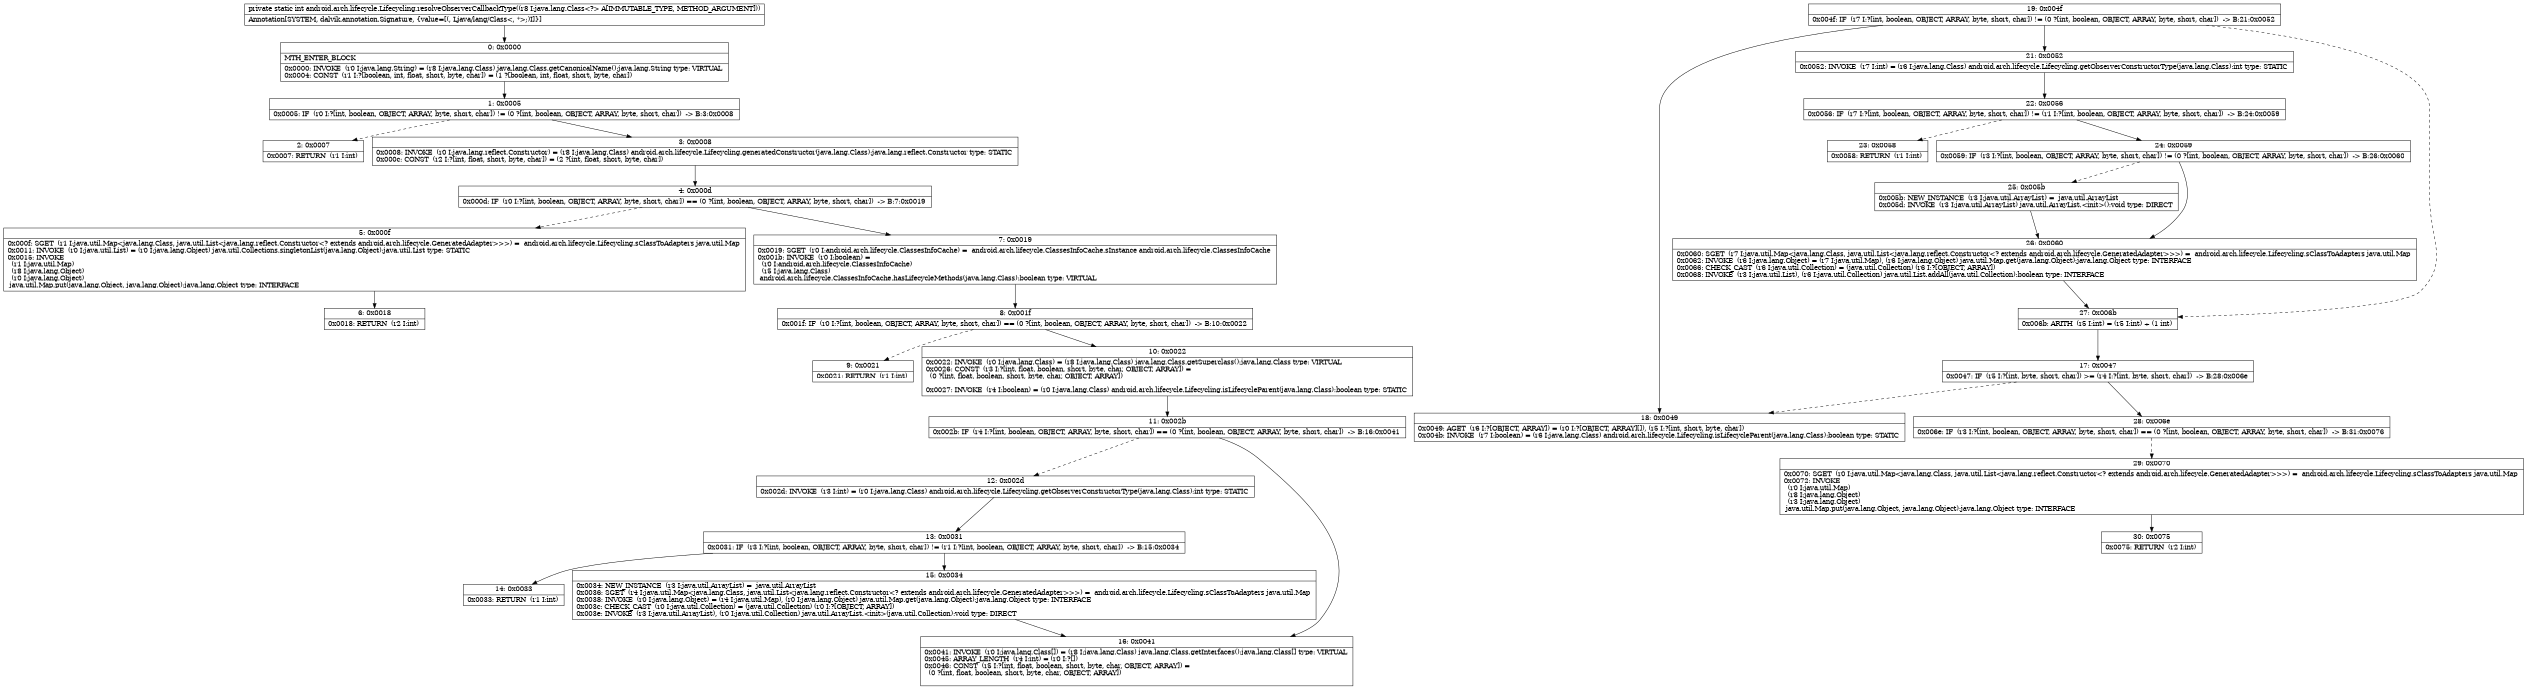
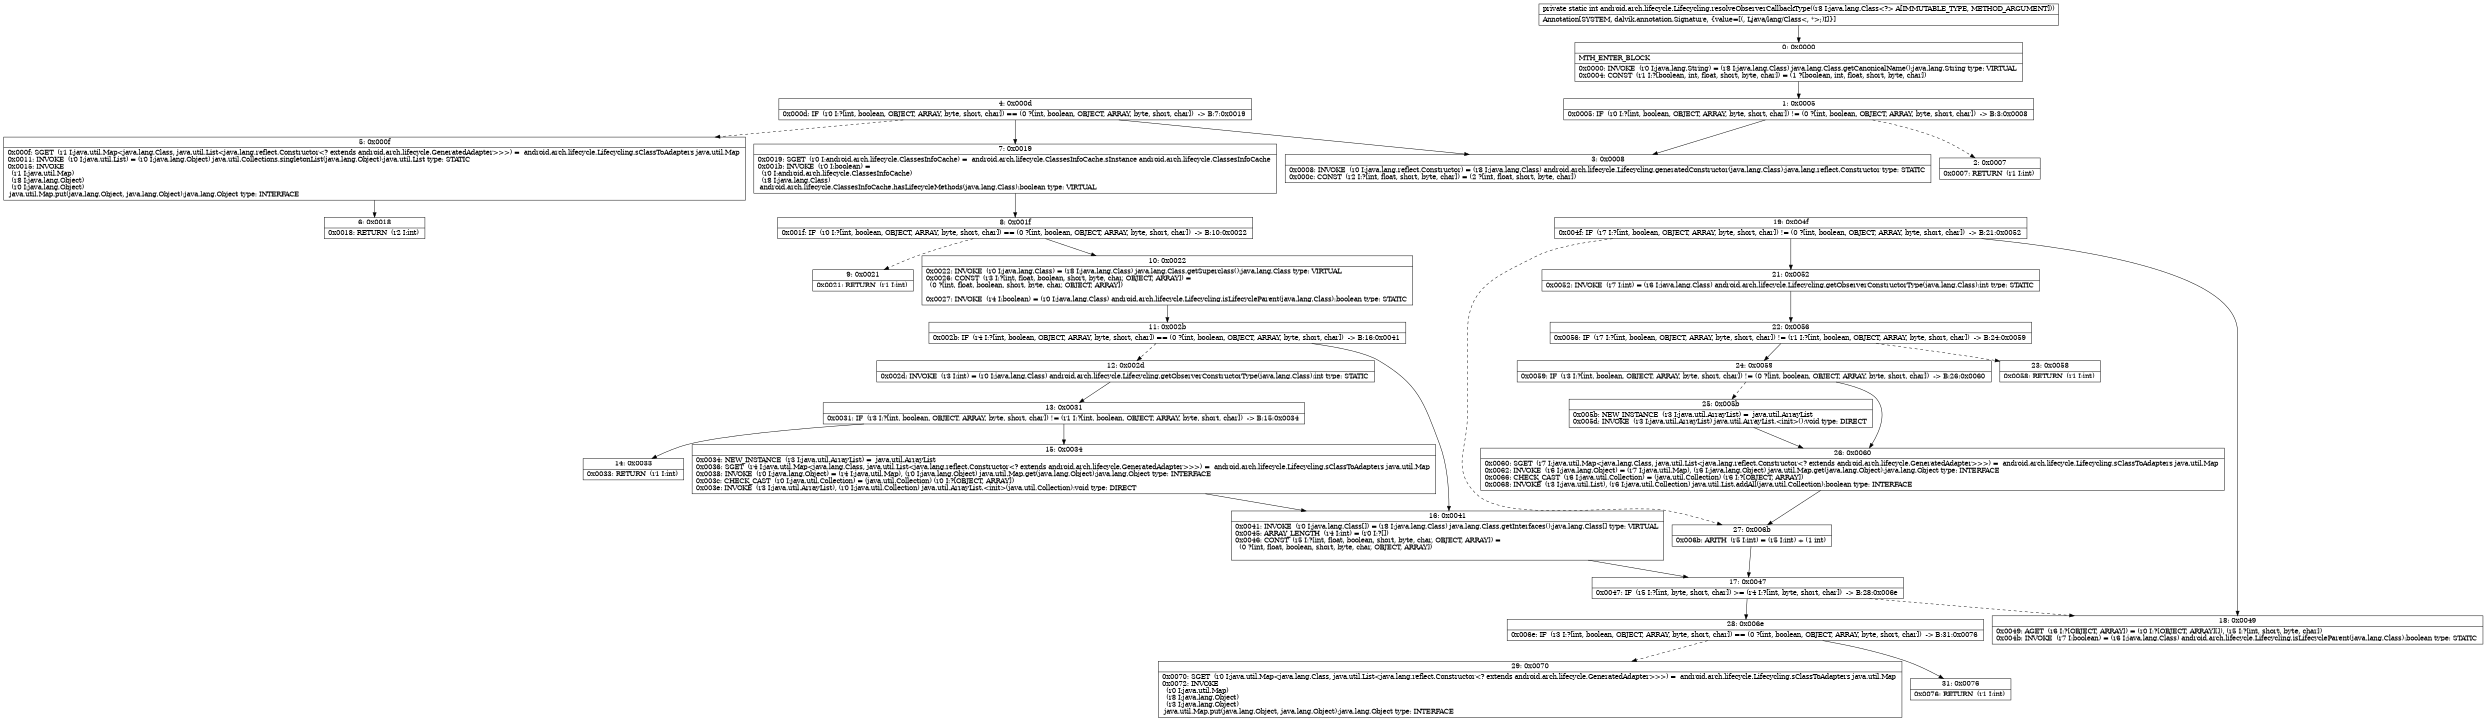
  digraph {
    node [shape=record]
    n1 [label="{0\:\ 0x0000|MTH_ENTER_BLOCK\l|0x0000: INVOKE  (r0 I:java.lang.String) = (r8 I:java.lang.Class) java.lang.Class.getCanonicalName():java.lang.String type: VIRTUAL \l0x0004: CONST  (r1 I:?[boolean, int, float, short, byte, char]) = (1 ?[boolean, int, float, short, byte, char]) \l}"]
    n2 [label="{1\:\ 0x0005|0x0005: IF  (r0 I:?[int, boolean, OBJECT, ARRAY, byte, short, char]) != (0 ?[int, boolean, OBJECT, ARRAY, byte, short, char])  \-\> B:3:0x0008 \l}"]
    n3 [label="{2\:\ 0x0007|0x0007: RETURN  (r1 I:int) \l}"]
    n4 [label="{3\:\ 0x0008|0x0008: INVOKE  (r0 I:java.lang.reflect.Constructor) = (r8 I:java.lang.Class) android.arch.lifecycle.Lifecycling.generatedConstructor(java.lang.Class):java.lang.reflect.Constructor type: STATIC \l0x000c: CONST  (r2 I:?[int, float, short, byte, char]) = (2 ?[int, float, short, byte, char]) \l}"]
    n5 [label="{4\:\ 0x000d|0x000d: IF  (r0 I:?[int, boolean, OBJECT, ARRAY, byte, short, char]) == (0 ?[int, boolean, OBJECT, ARRAY, byte, short, char])  \-\> B:7:0x0019 \l}"]
    n6 [label="{5\:\ 0x000f|0x000f: SGET  (r1 I:java.util.Map\<java.lang.Class, java.util.List\<java.lang.reflect.Constructor\<? extends android.arch.lifecycle.GeneratedAdapter\>\>\>) =  android.arch.lifecycle.Lifecycling.sClassToAdapters java.util.Map \l0x0011: INVOKE  (r0 I:java.util.List) = (r0 I:java.lang.Object) java.util.Collections.singletonList(java.lang.Object):java.util.List type: STATIC \l0x0015: INVOKE  \l  (r1 I:java.util.Map)\l  (r8 I:java.lang.Object)\l  (r0 I:java.lang.Object)\l java.util.Map.put(java.lang.Object, java.lang.Object):java.lang.Object type: INTERFACE \l}"]
-   n7 [label="{7\:\ 0x0019|0x0019: SGET  (r0 I:android.arch.lifecycle.ClassesInfoCache) =  android.arch.lifecycle.ClassesInfoCache.sInstance android.arch.lifecycle.ClassesInfoCache \l0x001b: INVOKE  (r0 I:boolean) = \l  (r0 I:android.arch.lifecycle.ClassesInfoCache)\l  (r5 I:java.lang.Class)\l android.arch.lifecycle.ClassesInfoCache.hasLifecycleMethods(java.lang.Class):boolean type: VIRTUAL \l}"]
+   n7 [label="{7\:\ 0x0019|0x0019: SGET  (r0 I:android.arch.lifecycle.ClassesInfoCache) =  android.arch.lifecycle.ClassesInfoCache.sInstance android.arch.lifecycle.ClassesInfoCache \l0x001b: INVOKE  (r0 I:boolean) = \l  (r0 I:android.arch.lifecycle.ClassesInfoCache)\l  (r8 I:java.lang.Class)\l android.arch.lifecycle.ClassesInfoCache.hasLifecycleMethods(java.lang.Class):boolean type: VIRTUAL \l}"]
    n8 [label="{6\:\ 0x0018|0x0018: RETURN  (r2 I:int) \l}"]
    n9 [label="{8\:\ 0x001f|0x001f: IF  (r0 I:?[int, boolean, OBJECT, ARRAY, byte, short, char]) == (0 ?[int, boolean, OBJECT, ARRAY, byte, short, char])  \-\> B:10:0x0022 \l}"]
    n10 [label="{9\:\ 0x0021|0x0021: RETURN  (r1 I:int) \l}"]
    n11 [label="{10\:\ 0x0022|0x0022: INVOKE  (r0 I:java.lang.Class) = (r8 I:java.lang.Class) java.lang.Class.getSuperclass():java.lang.Class type: VIRTUAL \l0x0026: CONST  (r3 I:?[int, float, boolean, short, byte, char, OBJECT, ARRAY]) = \l  (0 ?[int, float, boolean, short, byte, char, OBJECT, ARRAY])\l \l0x0027: INVOKE  (r4 I:boolean) = (r0 I:java.lang.Class) android.arch.lifecycle.Lifecycling.isLifecycleParent(java.lang.Class):boolean type: STATIC \l}"]
    n12 [label="{11\:\ 0x002b|0x002b: IF  (r4 I:?[int, boolean, OBJECT, ARRAY, byte, short, char]) == (0 ?[int, boolean, OBJECT, ARRAY, byte, short, char])  \-\> B:16:0x0041 \l}"]
    n13 [label="{12\:\ 0x002d|0x002d: INVOKE  (r3 I:int) = (r0 I:java.lang.Class) android.arch.lifecycle.Lifecycling.getObserverConstructorType(java.lang.Class):int type: STATIC \l}"]
    n14 [label="{16\:\ 0x0041|0x0041: INVOKE  (r0 I:java.lang.Class[]) = (r8 I:java.lang.Class) java.lang.Class.getInterfaces():java.lang.Class[] type: VIRTUAL \l0x0045: ARRAY_LENGTH  (r4 I:int) = (r0 I:?[]) \l0x0046: CONST  (r5 I:?[int, float, boolean, short, byte, char, OBJECT, ARRAY]) = \l  (0 ?[int, float, boolean, short, byte, char, OBJECT, ARRAY])\l \l}"]
    n15 [label="{13\:\ 0x0031|0x0031: IF  (r3 I:?[int, boolean, OBJECT, ARRAY, byte, short, char]) != (r1 I:?[int, boolean, OBJECT, ARRAY, byte, short, char])  \-\> B:15:0x0034 \l}"]
    n16 [label="{17\:\ 0x0047|0x0047: IF  (r5 I:?[int, byte, short, char]) \>= (r4 I:?[int, byte, short, char])  \-\> B:28:0x006e \l}"]
    n17 [label="{14\:\ 0x0033|0x0033: RETURN  (r1 I:int) \l}"]
    n18 [label="{15\:\ 0x0034|0x0034: NEW_INSTANCE  (r3 I:java.util.ArrayList) =  java.util.ArrayList \l0x0036: SGET  (r4 I:java.util.Map\<java.lang.Class, java.util.List\<java.lang.reflect.Constructor\<? extends android.arch.lifecycle.GeneratedAdapter\>\>\>) =  android.arch.lifecycle.Lifecycling.sClassToAdapters java.util.Map \l0x0038: INVOKE  (r0 I:java.lang.Object) = (r4 I:java.util.Map), (r0 I:java.lang.Object) java.util.Map.get(java.lang.Object):java.lang.Object type: INTERFACE \l0x003c: CHECK_CAST  (r0 I:java.util.Collection) = (java.util.Collection) (r0 I:?[OBJECT, ARRAY]) \l0x003e: INVOKE  (r3 I:java.util.ArrayList), (r0 I:java.util.Collection) java.util.ArrayList.\<init\>(java.util.Collection):void type: DIRECT \l}"]
    n19 [label="{18\:\ 0x0049|0x0049: AGET  (r6 I:?[OBJECT, ARRAY]) = (r0 I:?[OBJECT, ARRAY][]), (r5 I:?[int, short, byte, char]) \l0x004b: INVOKE  (r7 I:boolean) = (r6 I:java.lang.Class) android.arch.lifecycle.Lifecycling.isLifecycleParent(java.lang.Class):boolean type: STATIC \l}"]
    n20 [label="{28\:\ 0x006e|0x006e: IF  (r3 I:?[int, boolean, OBJECT, ARRAY, byte, short, char]) == (0 ?[int, boolean, OBJECT, ARRAY, byte, short, char])  \-\> B:31:0x0076 \l}"]
    n21 [label="{29\:\ 0x0070|0x0070: SGET  (r0 I:java.util.Map\<java.lang.Class, java.util.List\<java.lang.reflect.Constructor\<? extends android.arch.lifecycle.GeneratedAdapter\>\>\>) =  android.arch.lifecycle.Lifecycling.sClassToAdapters java.util.Map \l0x0072: INVOKE  \l  (r0 I:java.util.Map)\l  (r8 I:java.lang.Object)\l  (r3 I:java.lang.Object)\l java.util.Map.put(java.lang.Object, java.lang.Object):java.lang.Object type: INTERFACE \l}"]
+   n22 [label="{31\:\ 0x0076|0x0076: RETURN  (r1 I:int) \l}"]
    n23 [label="{19\:\ 0x004f|0x004f: IF  (r7 I:?[int, boolean, OBJECT, ARRAY, byte, short, char]) != (0 ?[int, boolean, OBJECT, ARRAY, byte, short, char])  \-\> B:21:0x0052 \l}"]
    n24 [label="{21\:\ 0x0052|0x0052: INVOKE  (r7 I:int) = (r6 I:java.lang.Class) android.arch.lifecycle.Lifecycling.getObserverConstructorType(java.lang.Class):int type: STATIC \l}"]
    n25 [label="{27\:\ 0x006b|0x006b: ARITH  (r5 I:int) = (r5 I:int) + (1 int) \l}"]
    n26 [label="{22\:\ 0x0056|0x0056: IF  (r7 I:?[int, boolean, OBJECT, ARRAY, byte, short, char]) != (r1 I:?[int, boolean, OBJECT, ARRAY, byte, short, char])  \-\> B:24:0x0059 \l}"]
    n27 [label="{23\:\ 0x0058|0x0058: RETURN  (r1 I:int) \l}"]
    n28 [label="{24\:\ 0x0059|0x0059: IF  (r3 I:?[int, boolean, OBJECT, ARRAY, byte, short, char]) != (0 ?[int, boolean, OBJECT, ARRAY, byte, short, char])  \-\> B:26:0x0060 \l}"]
    n29 [label="{25\:\ 0x005b|0x005b: NEW_INSTANCE  (r3 I:java.util.ArrayList) =  java.util.ArrayList \l0x005d: INVOKE  (r3 I:java.util.ArrayList) java.util.ArrayList.\<init\>():void type: DIRECT \l}"]
    n30 [label="{26\:\ 0x0060|0x0060: SGET  (r7 I:java.util.Map\<java.lang.Class, java.util.List\<java.lang.reflect.Constructor\<? extends android.arch.lifecycle.GeneratedAdapter\>\>\>) =  android.arch.lifecycle.Lifecycling.sClassToAdapters java.util.Map \l0x0062: INVOKE  (r6 I:java.lang.Object) = (r7 I:java.util.Map), (r6 I:java.lang.Object) java.util.Map.get(java.lang.Object):java.lang.Object type: INTERFACE \l0x0066: CHECK_CAST  (r6 I:java.util.Collection) = (java.util.Collection) (r6 I:?[OBJECT, ARRAY]) \l0x0068: INVOKE  (r3 I:java.util.List), (r6 I:java.util.Collection) java.util.List.addAll(java.util.Collection):boolean type: INTERFACE \l}"]
-   n31 [label="{30\:\ 0x0075|0x0075: RETURN  (r2 I:int) \l}"]
    n32 [label="{private static int android.arch.lifecycle.Lifecycling.resolveObserverCallbackType((r8 I:java.lang.Class\<?\> A[IMMUTABLE_TYPE, METHOD_ARGUMENT]))  | Annotation[SYSTEM, dalvik.annotation.Signature, \{value=[(, Ljava\/lang\/Class\<, *\>;)I]\}]\l}"]
    n1 -> n2
    n2 -> n3 [style=dashed]
    n2 -> n4
-   n4 -> n5
+   n5 -> n4
    n5 -> n6 [style=dashed]
    n5 -> n7
    n6 -> n8
    n7 -> n9
    n9 -> n10 [style=dashed]
    n9 -> n11
    n11 -> n12
    n12 -> n13 [style=dashed]
    n12 -> n14
    n13 -> n15
+   n14 -> n16
    n15 -> n17 [style=solid]
    n15 -> n18
    n16 -> n19 [style=dashed]
    n16 -> n20
    n18 -> n14
    n20 -> n21 [style=dashed]
-   n21 -> n31
+   n20 -> n22
    n23 -> n19
    n23 -> n24
    n23 -> n25 [style=dashed]
    n24 -> n26
    n25 -> n16
    n26 -> n27 [style=dashed]
    n26 -> n28
    n28 -> n29 [style=dashed]
    n28 -> n30
    n29 -> n30
    n30 -> n25
    n32 -> n1
  }
